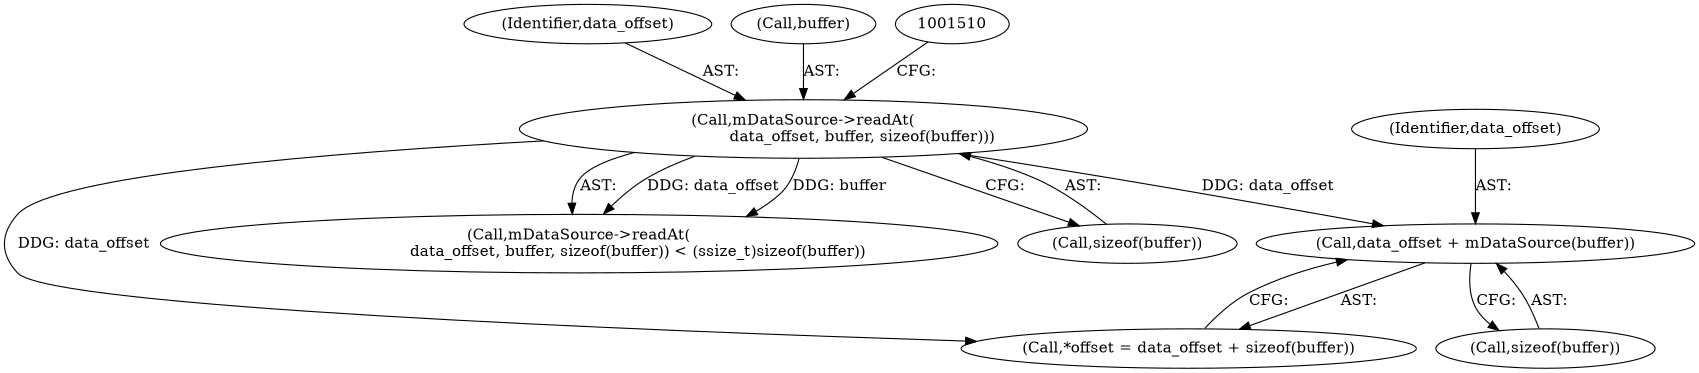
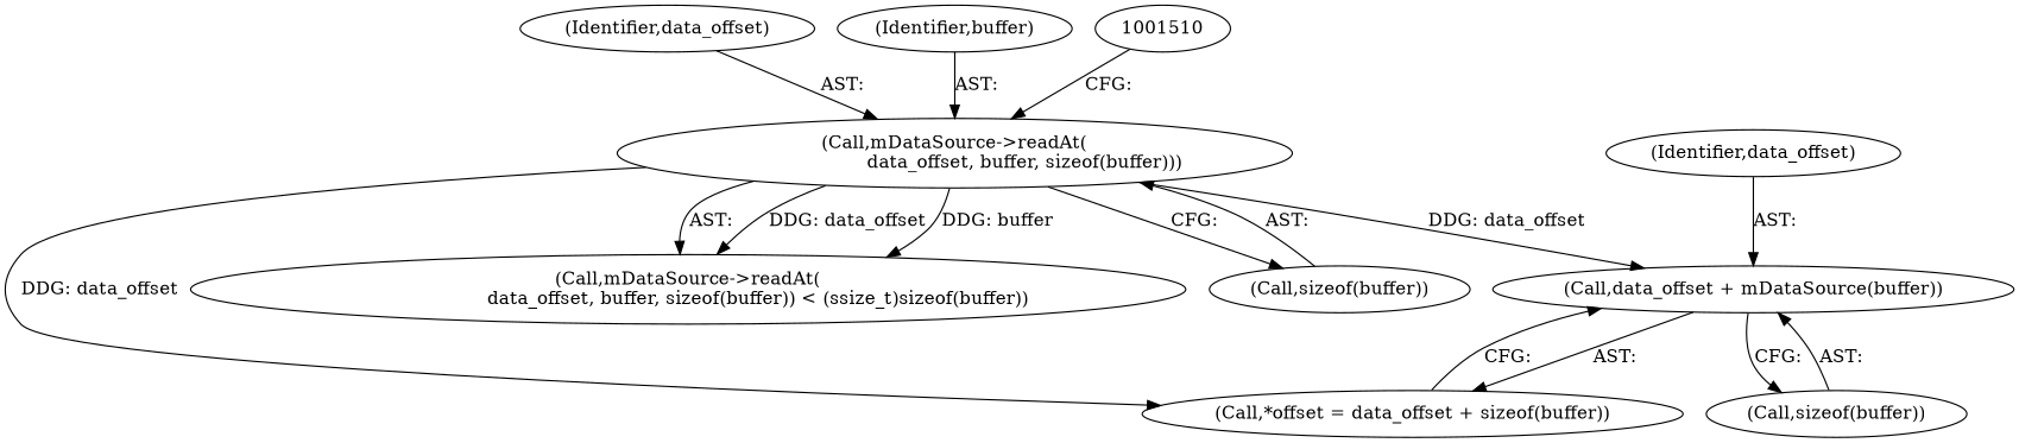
  digraph {
    n1 [label="(Call,data_offset + mDataSource(buffer))"]
    n2 [label="(Call,*offset = data_offset + sizeof(buffer))"]
    n3 [label="(Call,sizeof(buffer))"]
    n4 [label="(Call,mDataSource->readAt(\n                        data_offset, buffer, sizeof(buffer)))"]
    n5 [label="(Call,mDataSource->readAt(\n                        data_offset, buffer, sizeof(buffer)) < (ssize_t)sizeof(buffer))"]
    n6 [label="(Call,sizeof(buffer))"]
    n7 [label="(Identifier,data_offset)"]
-   n8 [label="(Call,buffer)"]
+   n8 [label="(Identifier,buffer)"]
    n9 [label="(Identifier,data_offset)"]
    1001510
    n1 -> n2 [label="AST: "]
    n1 -> n3 [label="CFG: "]
    n2 -> n1 [label="CFG: "]
    n3 -> n1 [label="AST: "]
    n4 -> n1 [label="DDG: data_offset"]
    n4 -> n2 [label="DDG: data_offset"]
    n4 -> n5 [label="AST: "]
    n4 -> n5 [label="DDG: data_offset"]
    n4 -> n5 [label="DDG: buffer"]
    n4 -> n6 [label="CFG: "]
    n6 -> n4 [label="AST: "]
    n7 -> n4 [label="AST: "]
    n8 -> n4 [label="AST: "]
    n9 -> n1 [label="AST: "]
    1001510 -> n4 [label="CFG: "]
  }
